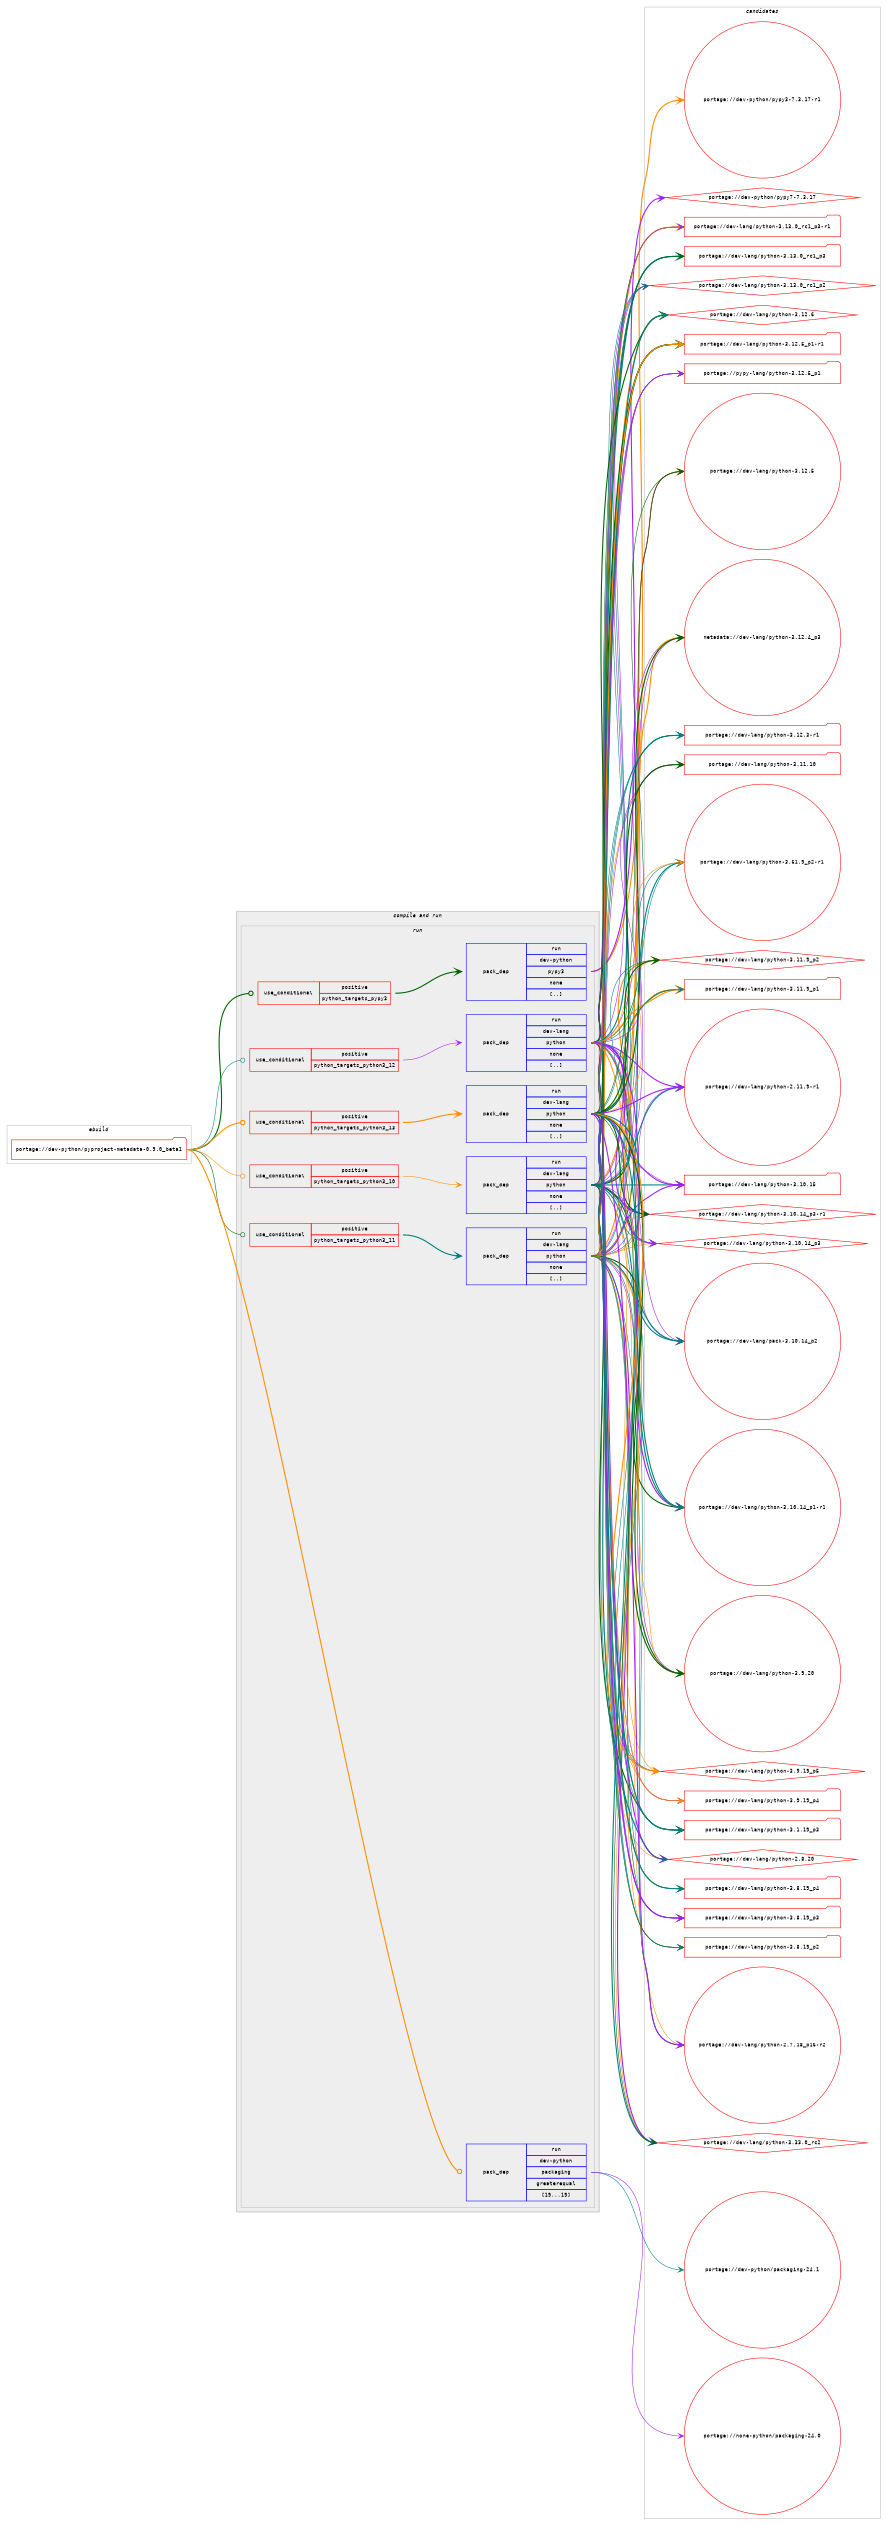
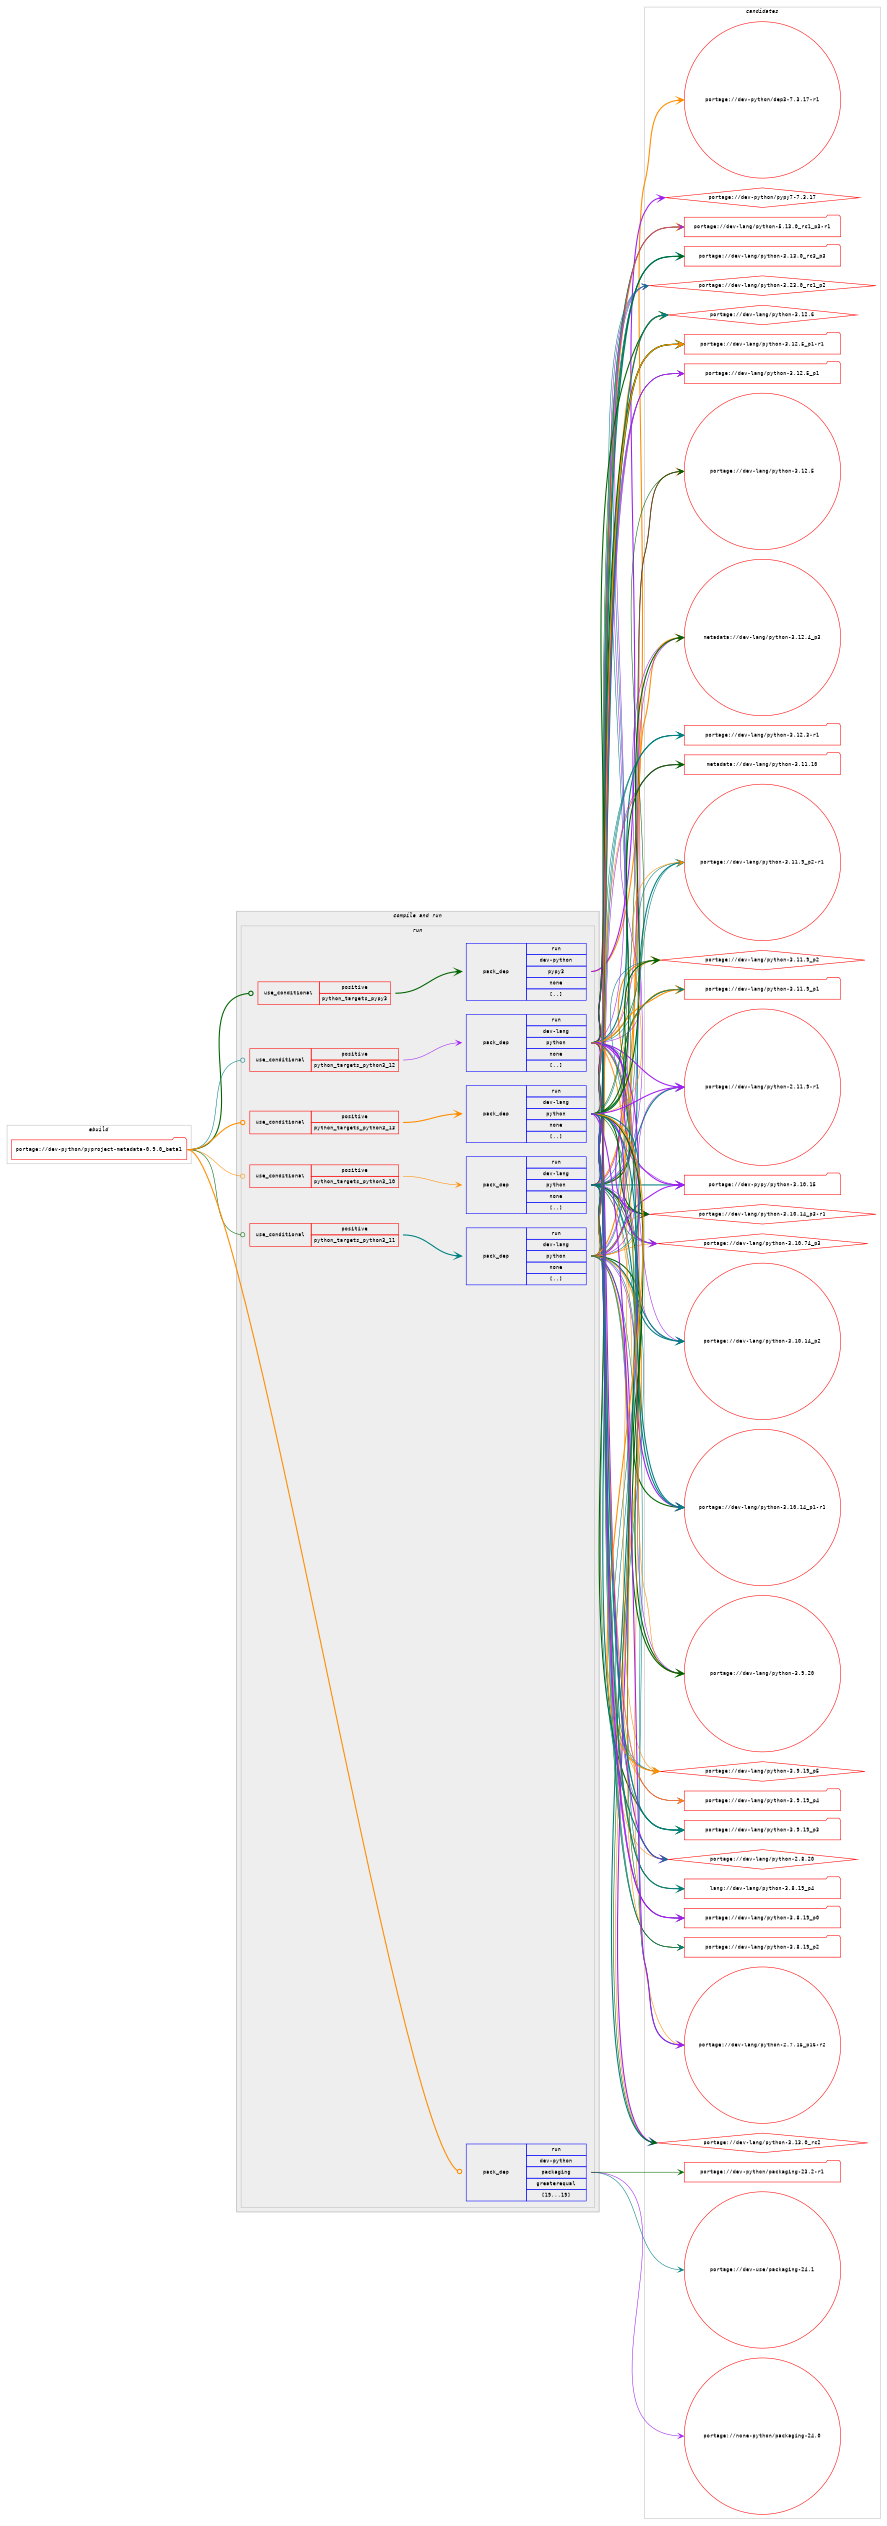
  digraph {
    compound=true
    concentrate=true
    fontname="DejaVu Sans Mono"
    fontsize=10
    newrank=true
    rankdir=LR
    ranksep=1.5
    node [color=red fontname="DejaVu Sans Mono" fontsize=10 shape=folder]
    edge [arrowhead=vee color=teal fontname="DejaVu Sans Mono" headport=w style=solid tailport=e weight=100]
    n1 [label="portage://dev-python/pyproject-metadata-0.9.0_beta1" width=4]
    n2 [color=blue label=<<TABLE BORDER="0" CELLBORDER="1" CELLSPACING="0" CELLPADDING="4" WIDTH="220"><TR><TD ROWSPAN="6" CELLPADDING="30">pack_dep</TD></TR><TR><TD WIDTH="110">run</TD></TR><TR><TD>dev-python</TD></TR><TR><TD>pypy3</TD></TR><TR><TD>none</TD></TR><TR><TD>[,,]</TD></TR></TABLE>> shape=none]
    n3 [label=<<TABLE BORDER="0" CELLBORDER="1" CELLSPACING="0" CELLPADDING="4"><TR><TD ROWSPAN="3" CELLPADDING="10">use_conditional</TD></TR><TR><TD>positive</TD></TR><TR><TD>python_targets_pypy3</TD></TR></TABLE>> shape=none]
    n4 [color=blue label=<<TABLE BORDER="0" CELLBORDER="1" CELLSPACING="0" CELLPADDING="4" WIDTH="220"><TR><TD ROWSPAN="6" CELLPADDING="30">pack_dep</TD></TR><TR><TD WIDTH="110">run</TD></TR><TR><TD>dev-lang</TD></TR><TR><TD>python</TD></TR><TR><TD>none</TD></TR><TR><TD>[,,]</TD></TR></TABLE>> shape=none]
    n5 [label=<<TABLE BORDER="0" CELLBORDER="1" CELLSPACING="0" CELLPADDING="4"><TR><TD ROWSPAN="3" CELLPADDING="10">use_conditional</TD></TR><TR><TD>positive</TD></TR><TR><TD>python_targets_python3_10</TD></TR></TABLE>> shape=none]
    n6 [color=blue label=<<TABLE BORDER="0" CELLBORDER="1" CELLSPACING="0" CELLPADDING="4" WIDTH="220"><TR><TD ROWSPAN="6" CELLPADDING="30">pack_dep</TD></TR><TR><TD WIDTH="110">run</TD></TR><TR><TD>dev-lang</TD></TR><TR><TD>python</TD></TR><TR><TD>none</TD></TR><TR><TD>[,,]</TD></TR></TABLE>> shape=none]
    n7 [label=<<TABLE BORDER="0" CELLBORDER="1" CELLSPACING="0" CELLPADDING="4"><TR><TD ROWSPAN="3" CELLPADDING="10">use_conditional</TD></TR><TR><TD>positive</TD></TR><TR><TD>python_targets_python3_11</TD></TR></TABLE>> shape=none]
    n8 [color=blue label=<<TABLE BORDER="0" CELLBORDER="1" CELLSPACING="0" CELLPADDING="4" WIDTH="220"><TR><TD ROWSPAN="6" CELLPADDING="30">pack_dep</TD></TR><TR><TD WIDTH="110">run</TD></TR><TR><TD>dev-lang</TD></TR><TR><TD>python</TD></TR><TR><TD>none</TD></TR><TR><TD>[,,]</TD></TR></TABLE>> shape=none]
    n9 [label=<<TABLE BORDER="0" CELLBORDER="1" CELLSPACING="0" CELLPADDING="4"><TR><TD ROWSPAN="3" CELLPADDING="10">use_conditional</TD></TR><TR><TD>positive</TD></TR><TR><TD>python_targets_python3_12</TD></TR></TABLE>> shape=none]
    n10 [color=blue label=<<TABLE BORDER="0" CELLBORDER="1" CELLSPACING="0" CELLPADDING="4" WIDTH="220"><TR><TD ROWSPAN="6" CELLPADDING="30">pack_dep</TD></TR><TR><TD WIDTH="110">run</TD></TR><TR><TD>dev-lang</TD></TR><TR><TD>python</TD></TR><TR><TD>none</TD></TR><TR><TD>[,,]</TD></TR></TABLE>> shape=none]
    n11 [label=<<TABLE BORDER="0" CELLBORDER="1" CELLSPACING="0" CELLPADDING="4"><TR><TD ROWSPAN="3" CELLPADDING="10">use_conditional</TD></TR><TR><TD>positive</TD></TR><TR><TD>python_targets_python3_13</TD></TR></TABLE>> shape=none]
    n12 [color=blue label=<<TABLE BORDER="0" CELLBORDER="1" CELLSPACING="0" CELLPADDING="4" WIDTH="220"><TR><TD ROWSPAN="6" CELLPADDING="30">pack_dep</TD></TR><TR><TD WIDTH="110">run</TD></TR><TR><TD>dev-python</TD></TR><TR><TD>packaging</TD></TR><TR><TD>greaterequal</TD></TR><TR><TD>[19,,,19]</TD></TR></TABLE>> shape=none]
-   n13 [label="portage://dev-python/pypy3-7.3.17-r1" shape=circle width=4]
+   n13 [label="portage://dev-python/dep3-7.3.17-r1" shape=circle width=4]
    n14 [label="portage://dev-python/pypy7-7.3.17" shape=diamond width=4]
-   n15 [label="portage://dev-lang/python-3.33.0_rc2" shape=diamond width=4]
-   n16 [label="portage://dev-lang/python-3.13.0_rc1_p3-r1" width=4]
-   n17 [label="portage://dev-lang/python-3.13.0_rc1_p3" width=4]
-   n18 [label="portage://dev-lang/python-3.13.0_rc1_p2" shape=diamond width=4]
+   n15 [label="portage://dev-lang/python-3.13.0_rc2" shape=diamond width=4]
+   n16 [label="portage://dev-lang/python-5.13.0_rc1_p3-r1" width=4]
+   n17 [label="portage://dev-lang/python-3.13.0_rc3_p3" width=4]
+   n18 [label="portage://dev-lang/python-3.23.0_rc1_p2" shape=diamond width=4]
    n19 [label="portage://dev-lang/python-3.12.6" shape=diamond width=4]
    n20 [label="portage://dev-lang/python-3.12.5_p1-r1" width=4]
-   n21 [label="portage://pypy-lang/python-3.12.5_p1" width=4]
+   n21 [label="portage://dev-lang/python-3.12.5_p1" width=4]
    n22 [label="portage://dev-lang/python-3.12.5" shape=circle width=4]
    n23 [label="metadata://dev-lang/python-3.12.4_p3" shape=circle width=4]
    n24 [label="portage://dev-lang/python-3.12.3-r1" width=4]
-   n25 [label="portage://dev-lang/python-3.11.10" width=4]
-   n26 [label="portage://dev-lang/python-3.61.9_p2-r1" shape=circle width=4]
+   n25 [label="metadata://dev-lang/python-3.11.10" width=4]
+   n26 [label="portage://dev-lang/python-3.11.9_p2-r1" shape=circle width=4]
    n27 [label="portage://dev-lang/python-3.11.9_p2" shape=diamond width=4]
    n28 [label="portage://dev-lang/python-3.11.9_p1" width=4]
    n29 [label="portage://dev-lang/python-2.11.9-r1" shape=circle width=4]
-   n30 [label="portage://dev-lang/python-3.10.15" width=4]
+   n30 [label="portage://dev-pypy/python-3.10.15" width=4]
    n31 [label="portage://dev-lang/python-3.10.14_p3-r1" shape=diamond width=4]
-   n32 [label="portage://dev-lang/python-3.10.14_p3" shape=diamond width=4]
-   n33 [label="portage://dev-lang/pack-3.10.14_p2" shape=circle width=4]
+   n32 [label="portage://dev-lang/python-3.10.74_p3" shape=diamond width=4]
+   n33 [label="portage://dev-lang/python-3.10.14_p2" shape=circle width=4]
    n34 [label="portage://dev-lang/python-3.10.14_p1-r1" shape=circle width=4]
    n35 [label="portage://dev-lang/python-3.9.20" shape=circle width=4]
    n36 [label="portage://dev-lang/python-3.9.19_p5" shape=diamond width=4]
    n37 [label="portage://dev-lang/python-3.9.19_p4" width=4]
-   n38 [label="portage://dev-lang/python-3.1.19_p3" width=4]
+   n38 [label="portage://dev-lang/python-3.9.19_p3" width=4]
    n39 [label="portage://dev-lang/python-2.8.20" shape=diamond width=4]
-   n40 [label="portage://dev-lang/python-3.8.19_p4" width=4]
-   n41 [label="portage://dev-lang/python-3.8.19_p3" width=4]
+   n40 [label="lang://dev-lang/python-3.8.19_p4" width=4]
+   n41 [label="portage://dev-lang/python-3.8.19_p0" width=4]
    n42 [label="portage://dev-lang/python-3.8.19_p2" width=4]
-   n43 [label="portage://dev-lang/python-2.7.18_p16-r2" shape=circle width=4]
-   n44 [label="portage://dev-python/packaging-24.1" shape=circle width=4]
+   n43 [label="portage://dev-lang/python-2.7.15_p16-r2" shape=circle width=4]
+   n44 [label="portage://dev-use/packaging-24.1" shape=circle width=4]
    n45 [label="portage://none-python/packaging-24.0" shape=circle width=4]
+   n46 [label="portage://dev-python/packaging-23.2-r1" width=4]
    subgraph cluster_1 {
      color=gray
      label=<<i>ebuild</i>>
      n1
    }
    subgraph cluster_2 {
      color=gray
      label=<<i>dependencies</i>>
      subgraph cluster_3 {
        color=gray
        fillcolor="#eeeeee"
        label=<<i>compile</i>>
        style=filled
      }
      subgraph cluster_4 {
        color=gray
        fillcolor="#eeeeee"
        label=<<i>compile and run</i>>
        style=filled
      }
      subgraph cluster_5 {
        color=gray
        fillcolor="#eeeeee"
        label=<<i>run</i>>
        style=filled
        subgraph sub_6 {
          color=gray
          fillcolor="#eeeeee"
          label=<<i>run</i>>
          style=filled
          n3
          subgraph sub_7 {
            color=gray
            fillcolor="#eeeeee"
            label=<<i>run</i>>
            style=filled
            n2
          }
        }
        subgraph sub_8 {
          color=gray
          fillcolor="#eeeeee"
          label=<<i>run</i>>
          style=filled
          n5
          subgraph sub_9 {
            color=gray
            fillcolor="#eeeeee"
            label=<<i>run</i>>
            style=filled
            n4
          }
        }
        subgraph sub_10 {
          color=gray
          fillcolor="#eeeeee"
          label=<<i>run</i>>
          style=filled
          n7
          subgraph sub_11 {
            color=gray
            fillcolor="#eeeeee"
            label=<<i>run</i>>
            style=filled
            n6
          }
        }
        subgraph sub_12 {
          color=gray
          fillcolor="#eeeeee"
          label=<<i>run</i>>
          style=filled
          n9
          subgraph sub_13 {
            color=gray
            fillcolor="#eeeeee"
            label=<<i>run</i>>
            style=filled
            n8
          }
        }
        subgraph sub_14 {
          color=gray
          fillcolor="#eeeeee"
          label=<<i>run</i>>
          style=filled
          n11
          subgraph sub_15 {
            color=gray
            fillcolor="#eeeeee"
            label=<<i>run</i>>
            style=filled
            n10
          }
        }
        subgraph sub_16 {
          color=gray
          fillcolor="#eeeeee"
          label=<<i>run</i>>
          style=filled
          n12
        }
      }
    }
    subgraph cluster_17 {
      color=gray
      label=<<i>candidates</i>>
      rank=same
      subgraph sub_18 {
        color=black
        label=<<i>candidates</i>>
        nodesep=1
        rank=same
        n13
        n14
      }
      subgraph sub_19 {
        color=black
        label=<<i>candidates</i>>
        nodesep=1
        rank=same
        n15
        n16
        n17
        n18
        n19
        n20
        n21
        n22
        n23
        n24
        n25
        n26
        n27
        n28
        n29
        n30
        n31
        n32
        n33
        n34
        n35
        n36
        n37
        n38
        n39
        n40
        n41
        n42
        n43
      }
      subgraph sub_20 {
        color=black
        label=<<i>candidates</i>>
        nodesep=1
        rank=same
        n15
        n16
        n17
        n18
        n19
        n20
        n21
        n22
        n23
        n24
        n25
        n26
        n27
        n28
        n29
        n30
        n31
        n32
        n33
        n34
        n35
        n36
        n37
        n38
        n39
        n40
        n41
        n42
        n43
      }
      subgraph sub_21 {
        color=black
        label=<<i>candidates</i>>
        nodesep=1
        rank=same
        n15
        n16
        n17
        n18
        n19
        n20
        n21
        n22
        n23
        n24
        n25
        n26
        n27
        n28
        n29
        n30
        n31
        n32
        n33
        n34
        n35
        n36
        n37
        n38
        n39
        n40
        n41
        n42
        n43
      }
      subgraph sub_22 {
        color=black
        label=<<i>candidates</i>>
        nodesep=1
        rank=same
        n15
        n16
        n17
        n18
        n19
        n20
        n21
        n22
        n23
        n24
        n25
        n26
        n27
        n28
        n29
        n30
        n31
        n32
        n33
        n34
        n35
        n36
        n37
        n38
        n39
        n40
        n41
        n42
        n43
      }
      subgraph sub_23 {
        color=black
        label=<<i>candidates</i>>
        nodesep=1
        rank=same
        n44
        n45
+       n46
      }
    }
    n1 -> n3 [arrowhead=odot color=darkgreen style=bold weight=20]
    n1 -> n5 [arrowhead=odot color=darkorange weight=20]
    n1 -> n7 [arrowhead=odot color=darkgreen weight=20]
    n1 -> n9 [arrowhead=odot weight=20]
    n1 -> n11 [arrowhead=odot color=darkorange style=bold weight=20]
    n1 -> n12 [arrowhead=odot color=darkorange style=bold weight=20]
    n2 -> n13 [color=darkorange style=bold]
    n2 -> n14 [color=purple style=bold]
    n3 -> n2 [color=darkgreen style=bold weight=20]
    n4 -> n15 [color=darkorange]
    n4 -> n16 [color=darkgreen]
    n4 -> n17 [style=bold]
    n4 -> n18 [color=purple]
    n4 -> n19 [color=darkorange]
    n4 -> n20 [style=bold]
    n4 -> n21 [color=darkgreen]
    n4 -> n22 [color=darkorange style=bold]
    n4 -> n23 [color=purple]
    n4 -> n24
    n4 -> n25 [color=purple]
    n4 -> n26
    n4 -> n27 [color=darkorange style=bold]
    n4 -> n28 [color=darkgreen style=bold]
    n4 -> n29 [style=bold]
    n4 -> n30 [style=bold]
    n4 -> n31 [color=purple style=bold]
    n4 -> n32 [color=darkgreen]
    n4 -> n33 [color=purple]
    n4 -> n34 [style=bold]
    n4 -> n35 [color=darkgreen style=bold]
    n4 -> n36
    n4 -> n37 [color=darkorange]
    n4 -> n38 [color=darkgreen style=bold]
    n4 -> n39 [style=bold]
    n4 -> n40 [color=darkgreen]
    n4 -> n41 [color=purple]
    n4 -> n42
    n4 -> n43
    n5 -> n4 [color=darkorange weight=20]
    n6 -> n15 [color=purple style=bold]
    n6 -> n16 [color=darkgreen]
    n6 -> n17
    n6 -> n18
    n6 -> n19 [color=darkorange style=bold]
    n6 -> n20 [color=darkgreen style=bold]
    n6 -> n21 [color=purple]
    n6 -> n22 [color=purple]
    n6 -> n23 [color=darkorange style=bold]
    n6 -> n24
    n6 -> n25 [color=darkorange]
    n6 -> n26 [style=bold]
    n6 -> n27
    n6 -> n28 [color=darkorange]
    n6 -> n29 [color=purple]
    n6 -> n30 [color=purple style=bold]
    n6 -> n31 [color=darkorange]
    n6 -> n32 [color=darkorange]
    n6 -> n33 [style=bold]
    n6 -> n34 [color=darkgreen style=bold]
    n6 -> n35 [color=purple]
    n6 -> n36
    n6 -> n37 [color=darkorange]
    n6 -> n38
    n6 -> n39 [color=darkorange]
    n6 -> n40
    n6 -> n41 [color=darkgreen]
    n6 -> n42 [color=darkorange]
    n6 -> n43
    n7 -> n6 [style=bold weight=20]
    n8 -> n15 [style=bold]
    n8 -> n16 [color=darkorange style=bold]
    n8 -> n17 [style=bold]
    n8 -> n18 [color=purple]
    n8 -> n19 [color=darkgreen style=bold]
    n8 -> n20 [color=darkgreen style=bold]
    n8 -> n21 [color=purple]
    n8 -> n22 [color=darkgreen]
    n8 -> n23 [color=purple]
    n8 -> n24 [style=bold]
    n8 -> n25 [color=purple]
    n8 -> n26
    n8 -> n27 [color=darkorange]
    n8 -> n28 [color=darkorange style=bold]
    n8 -> n29 [color=purple style=bold]
    n8 -> n30 [color=purple style=bold]
    n8 -> n31 [color=purple style=bold]
    n8 -> n32
    n8 -> n33 [color=purple]
    n8 -> n34 [color=purple style=bold]
    n8 -> n35 [color=darkorange]
    n8 -> n36 [color=darkorange]
    n8 -> n37 [color=purple]
    n8 -> n38
    n8 -> n39 [color=purple style=bold]
    n8 -> n40 [color=darkorange]
    n8 -> n41 [color=purple]
    n8 -> n42 [color=darkgreen]
    n8 -> n43 [color=darkorange]
    n9 -> n8 [color=purple weight=20]
    n10 -> n15 [color=darkgreen]
    n10 -> n16 [color=purple]
    n10 -> n17 [color=darkgreen]
    n10 -> n18
    n10 -> n19 [style=bold]
    n10 -> n20 [color=darkorange style=bold]
    n10 -> n21 [color=purple]
    n10 -> n22 [color=darkgreen]
    n10 -> n23 [color=darkgreen style=bold]
    n10 -> n24
    n10 -> n25 [color=darkgreen style=bold]
    n10 -> n26 [color=darkorange]
    n10 -> n27 [color=darkgreen style=bold]
    n10 -> n28
    n10 -> n29 [color=purple style=bold]
    n10 -> n30 [color=purple]
    n10 -> n31 [color=darkgreen style=bold]
    n10 -> n32 [color=purple style=bold]
    n10 -> n33 [style=bold]
    n10 -> n34 [style=bold]
    n10 -> n35 [color=darkgreen style=bold]
    n10 -> n36 [color=darkorange style=bold]
    n10 -> n37 [color=darkorange]
    n10 -> n38 [style=bold]
    n10 -> n39
    n10 -> n40 [style=bold]
    n10 -> n41 [color=purple style=bold]
    n10 -> n42
    n10 -> n43 [color=purple style=bold]
    n11 -> n10 [color=darkorange style=bold weight=20]
    n12 -> n44
    n12 -> n45 [color=purple]
+   n12 -> n46 [color=darkgreen]
  }
